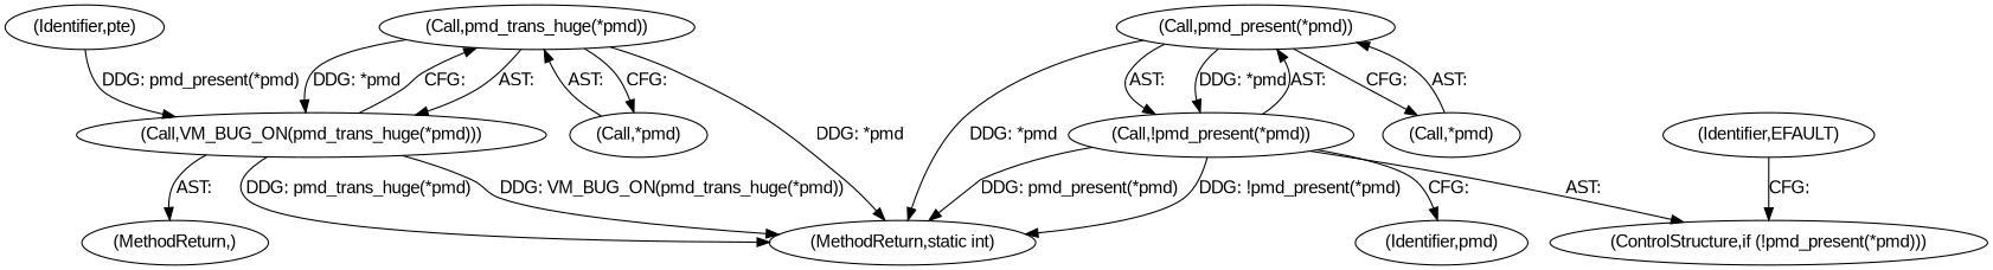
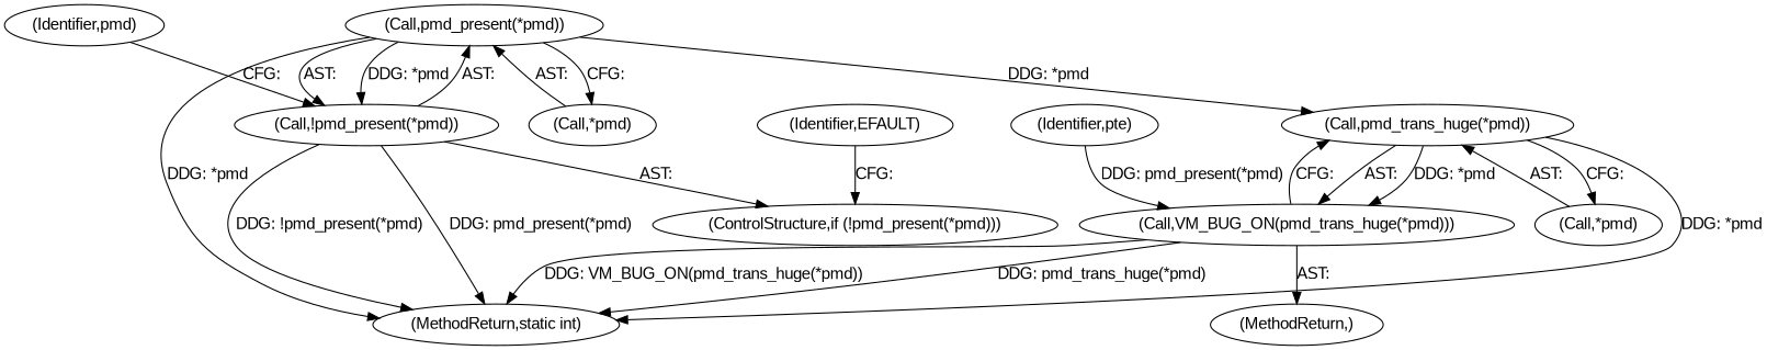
  digraph {
    fontname="Liberation Sans"
    node [fontname="Liberation Sans"]
    edge [fontname="Liberation Sans"]
    n1 [label="(Call,pmd_present(*pmd))"]
    n2 [label="(Call,!pmd_present(*pmd))"]
    n3 [label="(Call,pmd_trans_huge(*pmd))"]
    n4 [label="(Call,*pmd)"]
    n5 [label="(MethodReturn,static int)"]
    n6 [label="(ControlStructure,if (!pmd_present(*pmd)))"]
    n7 [label="(Call,VM_BUG_ON(pmd_trans_huge(*pmd)))"]
    n8 [label="(Call,*pmd)"]
    n9 [label="(MethodReturn,)"]
    n10 [label="(Identifier,pmd)"]
    n11 [label="(Identifier,pte)"]
    n12 [label="(Identifier,EFAULT)"]
    n1 -> n2 [label="AST: "]
    n1 -> n2 [label="DDG: *pmd"]
+   n1 -> n3 [label="DDG: *pmd"]
    n1 -> n4 [label="CFG: "]
    n1 -> n5 [label="DDG: *pmd"]
    n2 -> n1 [label="AST: "]
    n2 -> n5 [label="DDG: !pmd_present(*pmd)"]
    n2 -> n5 [label="DDG: pmd_present(*pmd)"]
    n2 -> n6 [label="AST: "]
    n3 -> n5 [label="DDG: *pmd"]
    n3 -> n7 [label="AST: "]
    n3 -> n7 [label="DDG: *pmd"]
    n3 -> n8 [label="CFG: "]
    n4 -> n1 [label="AST: "]
    n7 -> n3 [label="CFG: "]
    n7 -> n5 [label="DDG: pmd_trans_huge(*pmd)"]
    n7 -> n5 [label="DDG: VM_BUG_ON(pmd_trans_huge(*pmd))"]
    n7 -> n9 [label="AST: "]
    n8 -> n3 [label="AST: "]
-   n2 -> n10 [label="CFG: "]
+   n10 -> n2 [label="CFG: "]
    n11 -> n7 [label="DDG: pmd_present(*pmd)"]
    n12 -> n6 [label="CFG: "]
  }
